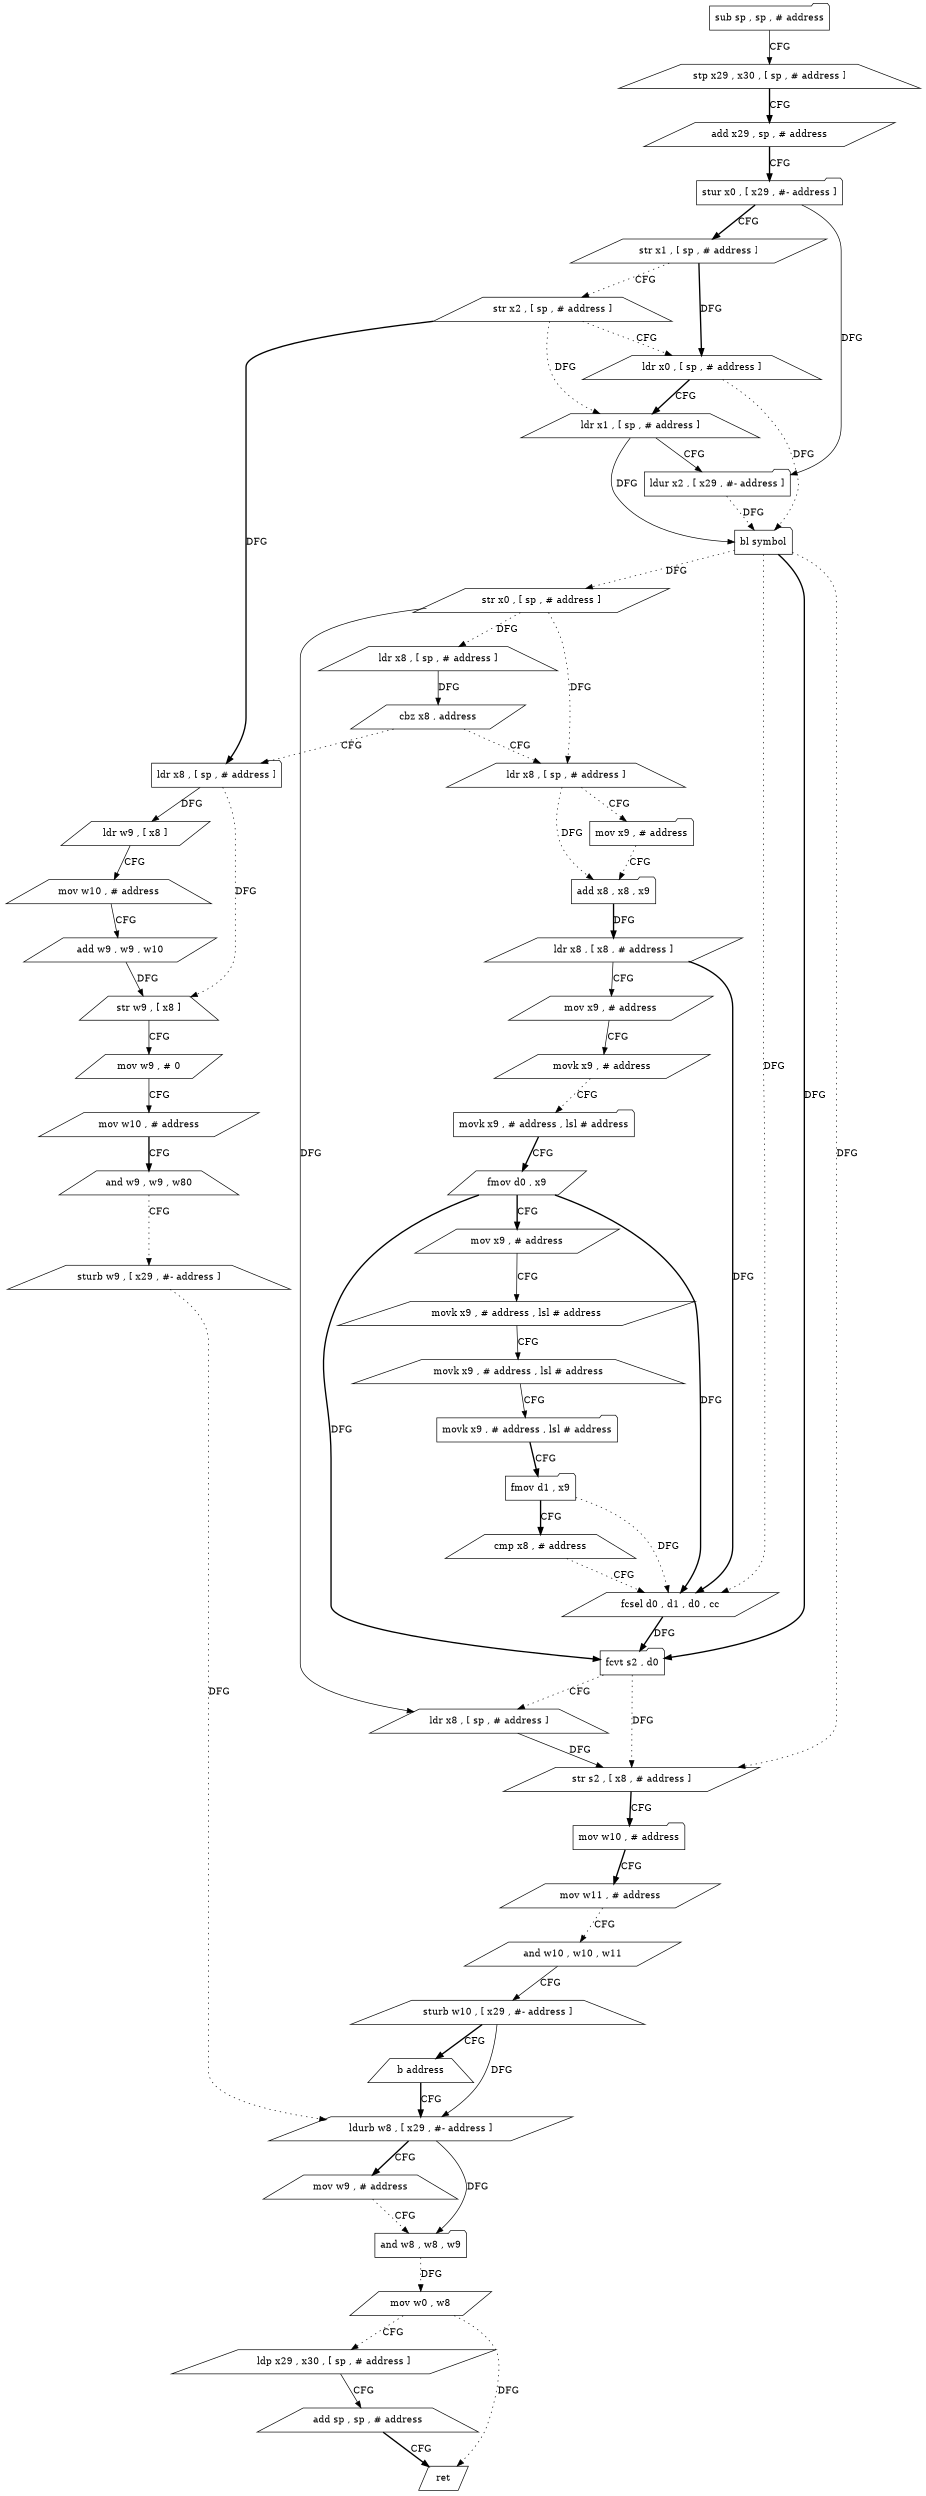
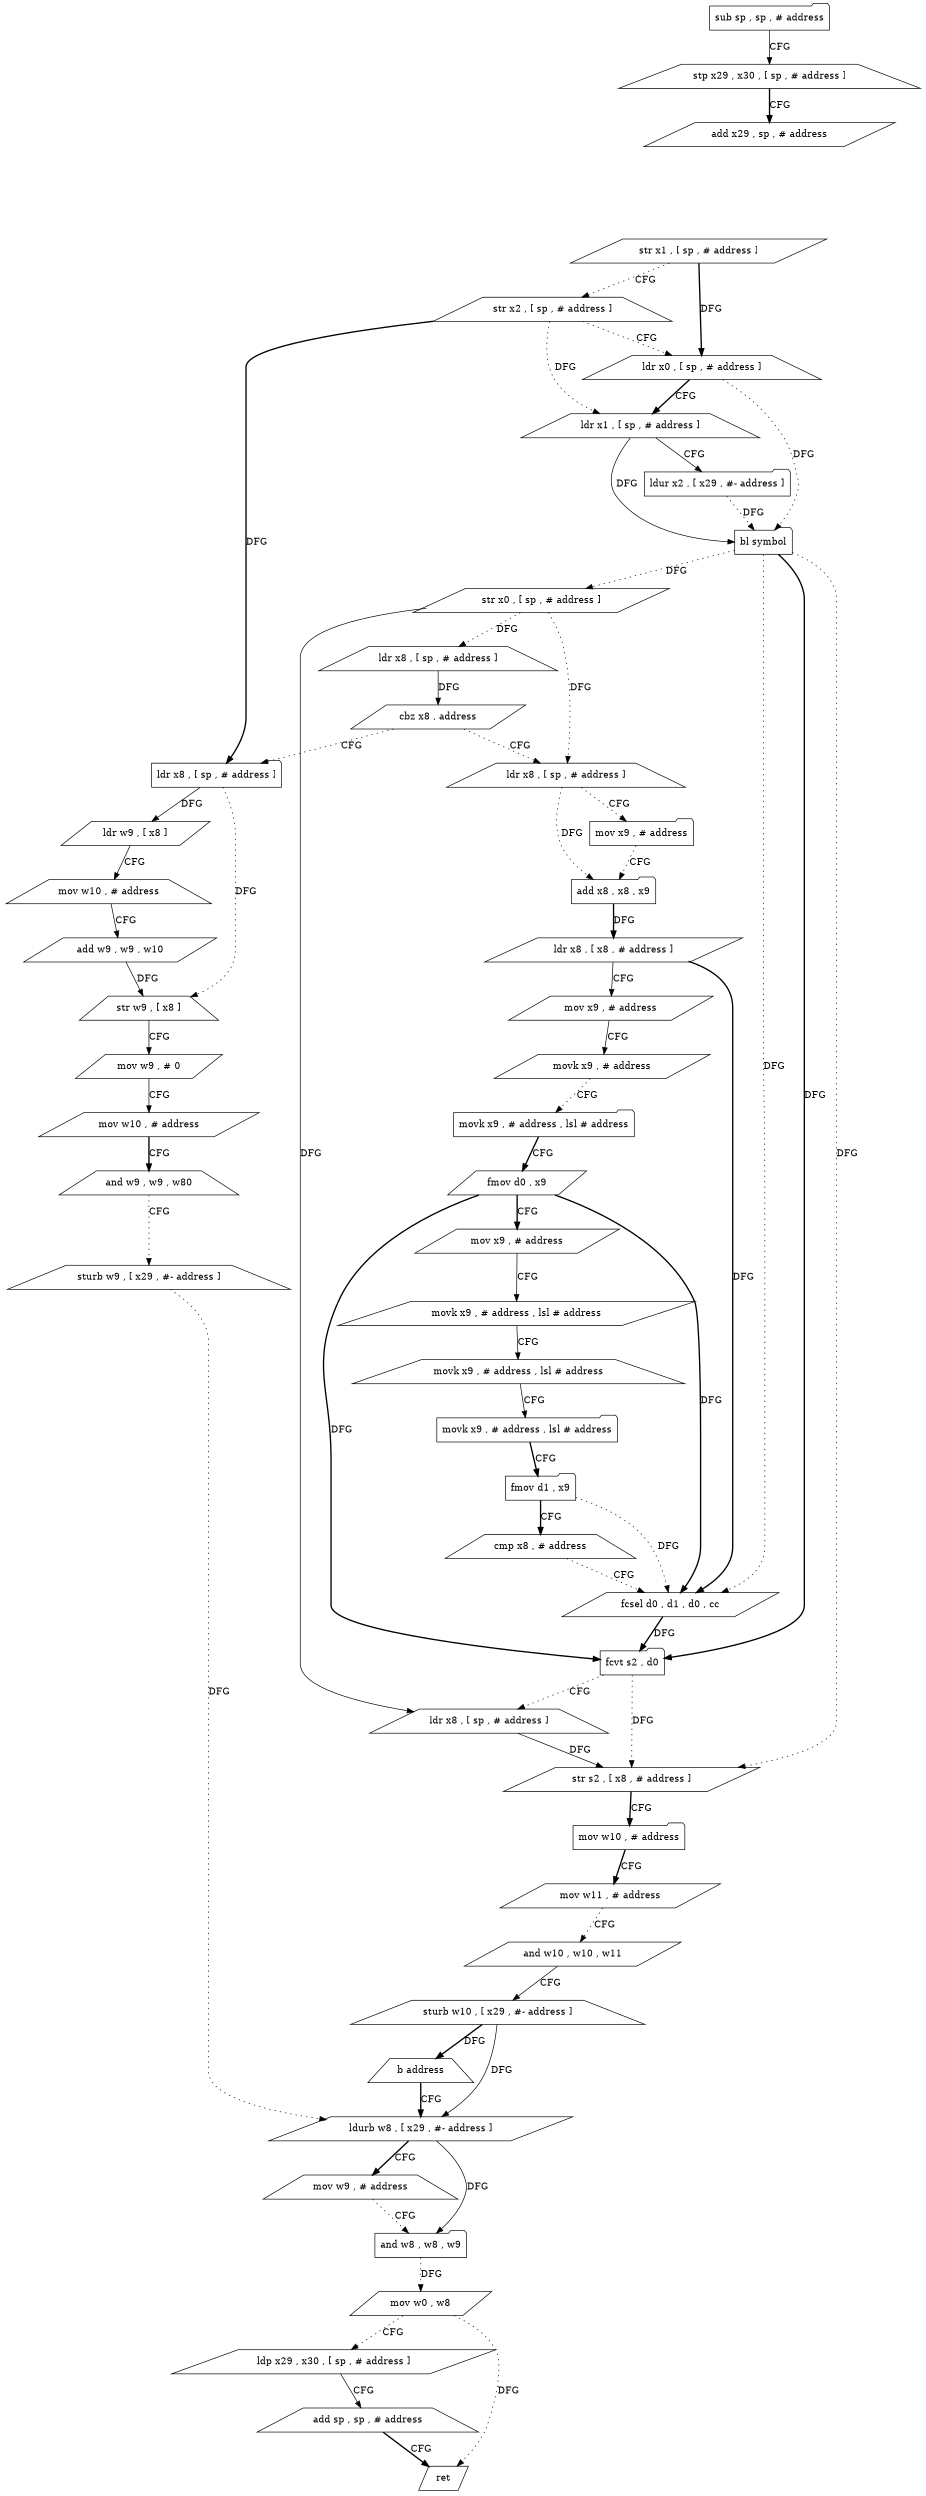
  digraph {
    node [shape=parallelogram]
    edge [style=dotted]
    n1 [label="sub sp , sp , # address" shape=folder]
    n2 [label="stp x29 , x30 , [ sp , # address ]" shape=trapezium]
    n3 [label="add x29 , sp , # address"]
-   n4 [label="stur x0 , [ x29 , #- address ]" shape=folder]
    n5 [label="str x1 , [ sp , # address ]"]
    n6 [label="ldur x2 , [ x29 , #- address ]" shape=folder]
    n7 [label="str x2 , [ sp , # address ]" shape=trapezium]
    n8 [label="ldr x0 , [ sp , # address ]" shape=trapezium]
    n9 [label="bl symbol" shape=folder]
    n10 [label="ldr x1 , [ sp , # address ]" shape=trapezium]
    n11 [label="ldr x8 , [ sp , # address ]" shape=folder]
    n12 [label="ldr w9 , [ x8 ]"]
    n13 [label="str w9 , [ x8 ]" shape=trapezium]
    n14 [label="str x0 , [ sp , # address ]"]
    n15 [label="fcsel d0 , d1 , d0 , cc"]
    n16 [label="fcvt s2 , d0" shape=folder]
    n17 [label="str s2 , [ x8 , # address ]"]
    n18 [label="ldr x8 , [ sp , # address ]" shape=trapezium]
    n19 [label="ldr x8 , [ sp , # address ]" shape=trapezium]
    n20 [label="ldr x8 , [ sp , # address ]" shape=trapezium]
    n21 [label="mov w10 , # address" shape=folder]
    n22 [label="cbz x8 , address"]
    n23 [label="mov x9 , # address" shape=folder]
    n24 [label="add x8 , x8 , x9" shape=folder]
    n25 [label="mov w10 , # address" shape=trapezium]
    n26 [label="mov w9 , # 0"]
    n27 [label="ldr x8 , [ x8 , # address ]"]
    n28 [label="add w9 , w9 , w10"]
    n29 [label="mov w10 , # address"]
    n30 [label="and w9 , w9 , w80" shape=trapezium]
    n31 [label="sturb w9 , [ x29 , #- address ]" shape=trapezium]
    n32 [label="ldurb w8 , [ x29 , #- address ]"]
    n33 [label="mov w9 , # address" shape=trapezium]
    n34 [label="and w8 , w8 , w9" shape=folder]
    n35 [label="mov w0 , w8"]
    n36 [label="mov x9 , # address"]
    n37 [label="movk x9 , # address"]
    n38 [label="movk x9 , # address , lsl # address" shape=folder]
    n39 [label="fmov d0 , x9"]
    n40 [label="mov x9 , # address"]
    n41 [label="movk x9 , # address , lsl # address"]
    n42 [label="movk x9 , # address , lsl # address" shape=trapezium]
    n43 [label="movk x9 , # address , lsl # address" shape=folder]
    n44 [label="fmov d1 , x9" shape=folder]
    n45 [label="cmp x8 , # address" shape=trapezium]
    n46 [label="mov w11 , # address"]
    n47 [label="and w10 , w10 , w11"]
    n48 [label="sturb w10 , [ x29 , #- address ]" shape=trapezium]
    n49 [label="b address" shape=trapezium]
    n50 [label="ldp x29 , x30 , [ sp , # address ]"]
    n51 [label=ret]
    n52 [label="add sp , sp , # address" shape=trapezium]
    n1 -> n2 [label=CFG style=solid]
    n2 -> n3 [label=CFG style=bold]
-   n3 -> n4 [label=CFG style=bold]
-   n4 -> n5 [label=CFG style=bold]
-   n4 -> n6 [label=DFG style=solid]
    n5 -> n7 [label=CFG]
    n5 -> n8 [label=DFG style=bold]
    n6 -> n9 [label=DFG]
    n7 -> n8 [label=CFG]
    n7 -> n10 [label=DFG]
    n7 -> n11 [label=DFG style=bold]
    n8 -> n9 [label=DFG]
    n8 -> n10 [label=CFG style=bold]
    n9 -> n14 [label=DFG]
    n9 -> n15 [label=DFG]
    n9 -> n16 [label=DFG style=bold]
    n9 -> n17 [label=DFG]
    n10 -> n6 [label=CFG style=solid]
    n10 -> n9 [label=DFG style=solid]
    n11 -> n12 [label=DFG style=solid]
    n11 -> n13 [label=DFG]
    n12 -> n25 [label=CFG style=solid]
    n13 -> n26 [label=CFG style=solid]
    n14 -> n18 [label=DFG]
    n14 -> n19 [label=DFG]
    n14 -> n20 [label=DFG style=solid]
    n15 -> n16 [label=DFG style=bold]
    n16 -> n17 [label=DFG]
    n16 -> n20 [label=CFG]
    n17 -> n21 [label=CFG style=bold]
    n18 -> n22 [label=DFG style=solid]
    n19 -> n23 [label=CFG]
    n19 -> n24 [label=DFG]
    n20 -> n17 [label=DFG style=solid]
    n21 -> n46 [label=CFG style=bold]
    n22 -> n11 [label=CFG]
    n22 -> n19 [label=CFG]
    n23 -> n24 [label=CFG]
    n24 -> n27 [label=DFG style=bold]
    n25 -> n28 [label=CFG style=solid]
    n26 -> n29 [label=CFG style=solid]
    n27 -> n15 [label=DFG style=bold]
    n27 -> n36 [label=CFG style=solid]
    n28 -> n13 [label=DFG style=solid]
    n29 -> n30 [label=CFG style=bold]
    n30 -> n31 [label=CFG]
    n31 -> n32 [label=DFG]
    n32 -> n33 [label=CFG style=bold]
    n32 -> n34 [label=DFG style=solid]
    n33 -> n34 [label=CFG]
    n34 -> n35 [label=DFG]
    n35 -> n50 [label=CFG]
    n35 -> n51 [label=DFG]
    n36 -> n37 [label=CFG style=solid]
    n37 -> n38 [label=CFG]
    n38 -> n39 [label=CFG style=bold]
    n39 -> n15 [label=DFG style=bold]
    n39 -> n16 [label=DFG style=bold]
    n39 -> n40 [label=CFG style=bold]
    n40 -> n41 [label=CFG style=solid]
    n41 -> n42 [label=CFG style=solid]
    n42 -> n43 [label=CFG style=solid]
    n43 -> n44 [label=CFG style=bold]
    n44 -> n15 [label=DFG]
    n44 -> n45 [label=CFG style=bold]
    n45 -> n15 [label=CFG]
    n46 -> n47 [label=CFG]
    n47 -> n48 [label=CFG style=solid]
    n48 -> n32 [label=DFG style=solid]
-   n48 -> n49 [label=CFG style=bold]
+   n48 -> n49 [label=DFG style=bold]
    n49 -> n32 [label=CFG style=bold]
    n50 -> n52 [label=CFG style=solid]
    n52 -> n51 [label=CFG style=bold]
  }
